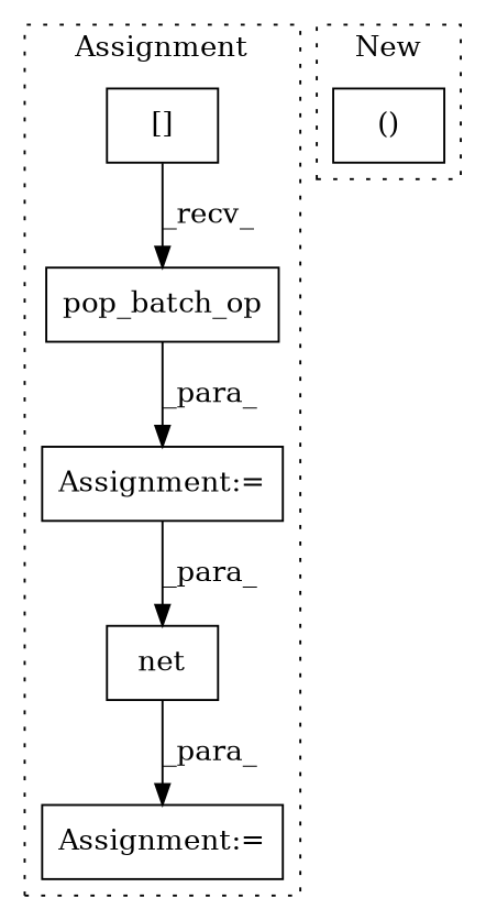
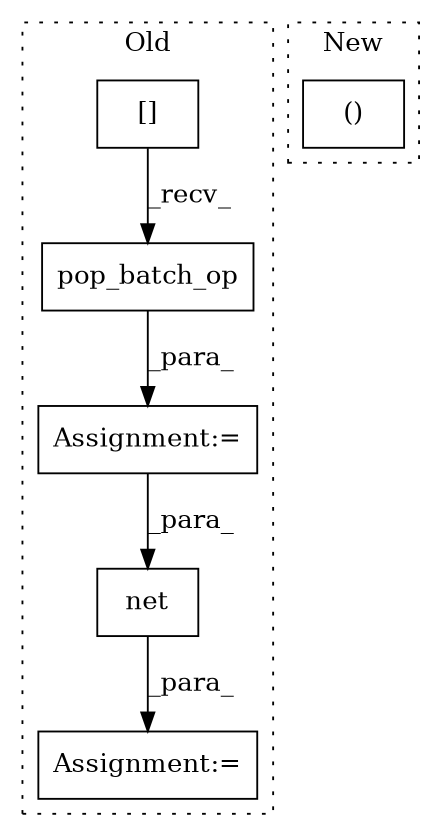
  digraph {
    node [a=32 l=1 shape=box]
    n1 [l="4,1" label=net s="8543,8569"]
    n2 [a=7 label="Assignment:=" s=8537]
    n3 [a=7 label="Assignment:=" s=8469]
    n4 [l=14 label=pop_batch_op s=8444]
    n5 [a=2 l="19,1" label="[]" s="8422,8442"]
    n6 [a=106 l=29 label="()" s=9945]
    subgraph cluster_1 {
-     label=Assignment
+     label=Old
      style=dotted
      n1
      n2
      n3
      n4
      n5
    }
    subgraph cluster_2 {
      label=New
      style=dotted
      n6
    }
    n1 -> n2 [label=_para_]
    n3 -> n1 [label=_para_]
    n4 -> n3 [label=_para_]
    n5 -> n4 [label=_recv_]
  }
